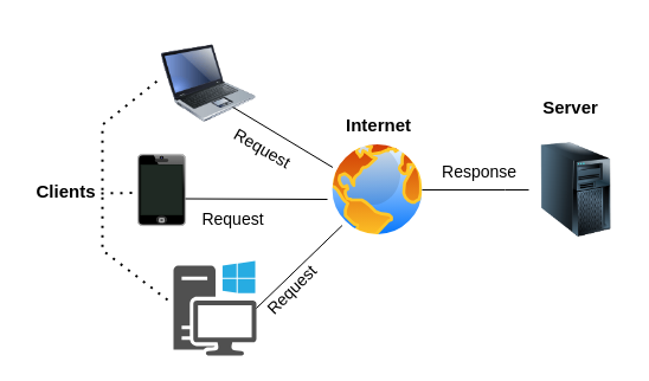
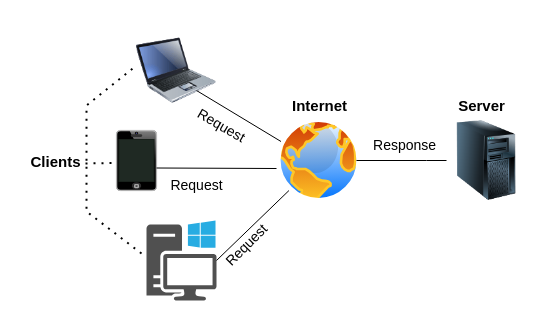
  <mxCell id="0" />
  <mxCell id="1" parent="0" />
  <mxCell id="2" value="" style="image;html=1;image=img/lib/clip_art/computers/Laptop_128x128.png" parent="1" vertex="1"><mxGeometry x="136" y="20" width="80" height="100" as="geometry" /></mxCell>
  <mxCell id="3" value="" style="verticalLabelPosition=bottom;verticalAlign=top;html=1;shadow=0;dashed=0;strokeWidth=1;shape=mxgraph.ios.iPhone;bgStyle=bgGreen;fillColor=#aaaaaa;sketch=0;" parent="1" vertex="1"><mxGeometry x="116" y="130" width="40" height="60" as="geometry" /></mxCell>
  <mxCell id="4" value="" style="sketch=0;pointerEvents=1;shadow=0;dashed=0;html=1;strokeColor=none;fillColor=#505050;labelPosition=center;verticalLabelPosition=bottom;verticalAlign=top;outlineConnect=0;align=center;shape=mxgraph.office.devices.workstation_pc;" parent="1" vertex="1"><mxGeometry x="146" y="220" width="70" height="80" as="geometry" /></mxCell>
  <mxCell id="5" value="" style="image;html=1;image=img/lib/clip_art/computers/Server_Tower_128x128.png" parent="1" vertex="1"><mxGeometry x="446" y="120" width="80" height="80" as="geometry" /></mxCell>
  <mxCell id="6" value="" style="image;aspect=fixed;perimeter=ellipsePerimeter;html=1;align=center;shadow=0;dashed=0;spacingTop=3;image=img/lib/active_directory/internet_globe.svg;" parent="1" vertex="1"><mxGeometry x="276" y="117.5" width="85" height="85" as="geometry" /></mxCell>
  <mxCell id="7" value="" style="endArrow=none;html=1;rounded=0;" parent="1" target="5" edge="1"><mxGeometry width="50" height="50" relative="1" as="geometry"><mxPoint x="356" y="160" as="sourcePoint" /><mxPoint x="396" y="190" as="targetPoint" /><Array as="points"><mxPoint x="426" y="160" /></Array></mxGeometry></mxCell>
  <mxCell id="8" value="" style="endArrow=none;html=1;rounded=0;exitX=0;exitY=0.25;exitDx=0;exitDy=0;" parent="1" source="6" edge="1"><mxGeometry width="50" height="50" relative="1" as="geometry"><mxPoint x="146" y="140" as="sourcePoint" /><mxPoint x="196" y="90" as="targetPoint" /></mxGeometry></mxCell>
  <mxCell id="9" value="" style="endArrow=none;html=1;rounded=0;" parent="1" edge="1"><mxGeometry width="50" height="50" relative="1" as="geometry"><mxPoint x="156" y="167.5" as="sourcePoint" /><mxPoint x="276" y="168" as="targetPoint" /></mxGeometry></mxCell>
  <mxCell id="10" value="" style="endArrow=none;html=1;rounded=0;entryX=0;entryY=1;entryDx=0;entryDy=0;" parent="1" target="6" edge="1"><mxGeometry width="50" height="50" relative="1" as="geometry"><mxPoint x="216" y="260" as="sourcePoint" /><mxPoint x="266" y="210" as="targetPoint" /></mxGeometry></mxCell>
  <mxCell id="11" value="Internet" style="text;html=1;align=center;verticalAlign=middle;resizable=0;points=[];autosize=1;strokeColor=none;fillColor=none;fontStyle=1;fontSize=15;" parent="1" vertex="1"><mxGeometry x="283.5" y="90" width="70" height="30" as="geometry" /></mxCell>
- <mxCell id="12" value="Server" style="text;html=1;align=center;verticalAlign=middle;resizable=0;points=[];autosize=1;strokeColor=none;fillColor=none;fontStyle=1;fontSize=15;" parent="1" vertex="1"><mxGeometry x="446" y="75" width="70" height="30" as="geometry" /></mxCell>
+ <mxCell id="12" value="Server" style="text;html=1;align=center;verticalAlign=middle;resizable=0;points=[];autosize=1;strokeColor=none;fillColor=none;fontStyle=1;fontSize=15;" parent="1" vertex="1"><mxGeometry x="446" y="90" width="70" height="30" as="geometry" /></mxCell>
  <mxCell id="13" value="Clients" style="text;html=1;align=center;verticalAlign=bottom;resizable=0;points=[];autosize=1;strokeColor=none;fillColor=none;fontSize=15;fontStyle=1;labelPosition=center;verticalLabelPosition=top;spacingLeft=0;" parent="1" vertex="1"><mxGeometry x="20" y="172.5" width="70" height="30" as="geometry" /></mxCell>
  <mxCell id="14" value="" style="endArrow=none;dashed=1;html=1;dashPattern=1 3;strokeWidth=2;rounded=0;" parent="1" edge="1"><mxGeometry width="50" height="50" relative="1" as="geometry"><mxPoint x="141" y="253" as="sourcePoint" /><mxPoint x="136" y="65" as="targetPoint" /><Array as="points"><mxPoint x="86" y="211" /><mxPoint x="86" y="105" /></Array></mxGeometry></mxCell>
  <mxCell id="15" value="Request" style="text;html=1;align=center;verticalAlign=middle;resizable=0;points=[];autosize=1;strokeColor=none;fillColor=none;flipH=1;rotation=30;fontStyle=0;fontSize=14;" parent="1" vertex="1"><mxGeometry x="181" y="110" width="80" height="30" as="geometry" /></mxCell>
  <mxCell id="16" value="Response&amp;nbsp;" style="text;html=1;align=center;verticalAlign=middle;resizable=0;points=[];autosize=1;strokeColor=none;fillColor=none;fontSize=14;" parent="1" vertex="1"><mxGeometry x="361" y="130" width="90" height="30" as="geometry" /></mxCell>
  <mxCell id="17" value="Request" style="text;html=1;align=center;verticalAlign=middle;resizable=0;points=[];autosize=1;strokeColor=none;fillColor=none;flipH=1;rotation=0;fontStyle=0;fontSize=14;" parent="1" vertex="1"><mxGeometry x="156.001" y="170" width="80" height="30" as="geometry" /></mxCell>
  <mxCell id="18" value="Request" style="text;html=1;align=center;verticalAlign=middle;resizable=0;points=[];autosize=1;strokeColor=none;fillColor=none;flipH=1;rotation=-45;fontStyle=0;fontSize=14;" parent="1" vertex="1"><mxGeometry x="206" y="230" width="80" height="30" as="geometry" /></mxCell>
  <mxCell id="19" value="" style="endArrow=none;dashed=1;html=1;dashPattern=1 3;strokeWidth=2;rounded=0;" edge="1" parent="1"><mxGeometry width="50" height="50" relative="1" as="geometry"><mxPoint x="85" y="163" as="sourcePoint" /><mxPoint x="116" y="162.5" as="targetPoint" /></mxGeometry></mxCell>
